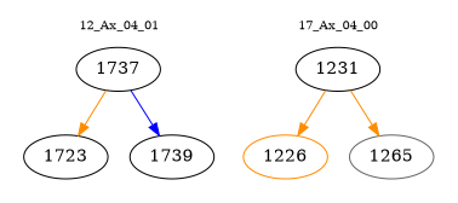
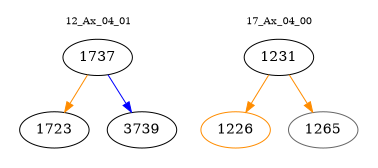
  digraph {
    node [color=black]
    edge [color=darkorange]
    n1 [label=1737]
    n2 [label=1723]
-   n3 [label=1739]
+   n3 [label=3739]
    n4 [label=1231]
    n5 [color=darkorange label=1226]
    n6 [color=gray40 label=1265]
    subgraph cluster_1 {
      color=white
      fontsize=10
      label="12_Ax_04_01"
      n1
      n2
      n3
    }
    subgraph cluster_2 {
      color=white
      fontsize=10
      label="17_Ax_04_00"
      n4
      n5
      n6
    }
    n1 -> n2
    n1 -> n3 [color=blue]
    n4 -> n5
    n4 -> n6
  }
